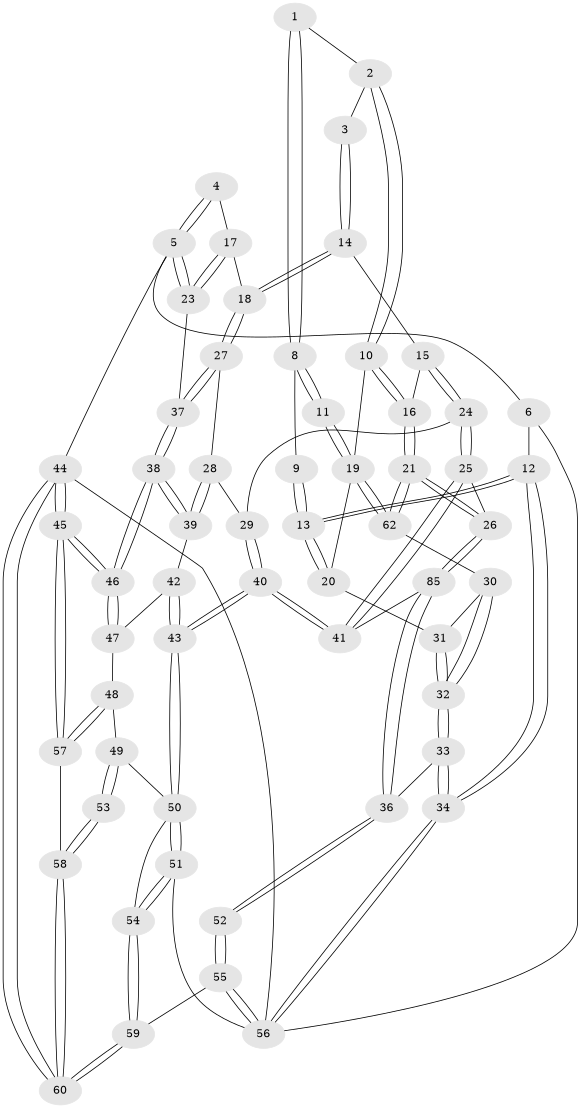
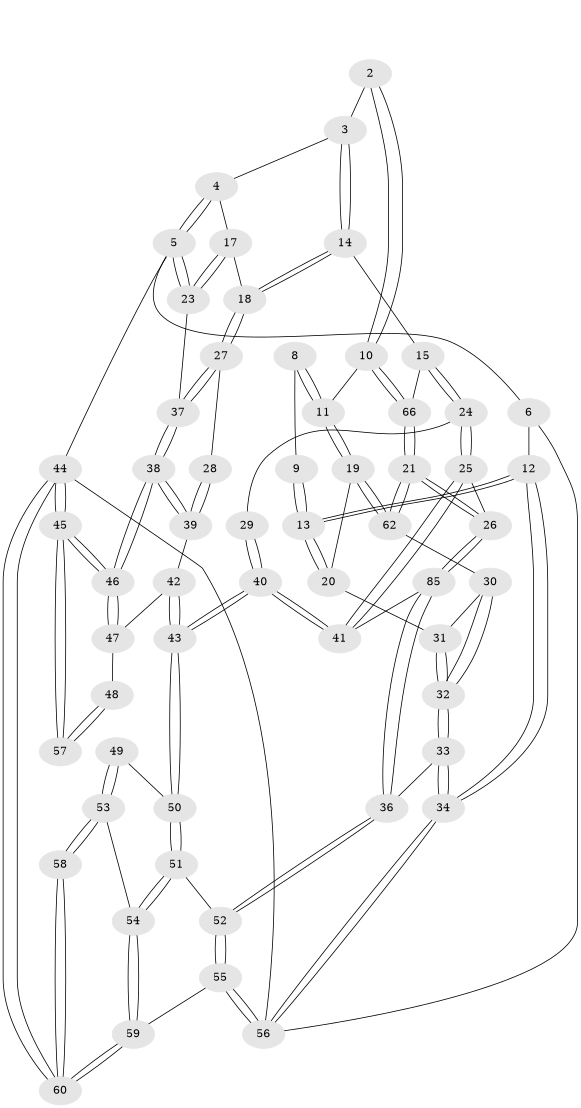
  graph {
    node [color=gray90 style=filled]
-   1
    2
    8
    3
    10
    9
    11
    4
    14
-   16
+   16 [label=66]
    5
    17
    15
    18
    6
    23
    44
    12
    56
    37
    45
    60
    13
    34
    19
    20
    21
    n28 [label=62]
    31
    24
    27
    25
    29
    26
    28
    30
    32
    n38 [label=85]
    38
    41
    40
    36
    39
    42
    43
    33
    52
    55
    46
    47
    50
    48
    51
    57
    58
    49
    53
    54
    59
-   1 -- 2
-   1 -- 8
-   1 -- 8
    2 -- 3
    2 -- 10
    2 -- 10
    8 -- 9
    8 -- 11
    8 -- 11
+   3 -- 4
    3 -- 14
    3 -- 14
-   10 -- 19
+   10 -- 11
    10 -- 16
    10 -- 16
    9 -- 13
    9 -- 13
    11 -- 19
    11 -- 19
    4 -- 5
    4 -- 5
    4 -- 17
    14 -- 15
    14 -- 18
    14 -- 18
    16 -- 21
    16 -- 21
    5 -- 6
    5 -- 23
    5 -- 23
    5 -- 44
    17 -- 18
    17 -- 23
    17 -- 23
    15 -- 16
    15 -- 24
    15 -- 24
    18 -- 27
    18 -- 27
    6 -- 12
    6 -- 56
    23 -- 37
    44 -- 56
    44 -- 45
    44 -- 45
    44 -- 60
    44 -- 60
    12 -- 13
    12 -- 13
    12 -- 34
    12 -- 34
    37 -- 38
    37 -- 38
    45 -- 46
    45 -- 46
    45 -- 57
    45 -- 57
    13 -- 20
    13 -- 20
    34 -- 56
    34 -- 56
    19 -- 20
    19 -- n28
    19 -- n28
    20 -- 31
    21 -- n28
    21 -- n28
    21 -- 26
    21 -- 26
    n28 -- 30
    31 -- 32
    31 -- 32
    24 -- 25
    24 -- 25
    24 -- 29
    27 -- 37
    27 -- 37
    27 -- 28
    25 -- 26
    25 -- 41
    25 -- 41
    29 -- 40
    29 -- 40
    26 -- n38
    26 -- n38
-   28 -- 29
    28 -- 39
    28 -- 39
    30 -- 31
    30 -- 32
    30 -- 32
    32 -- 33
    32 -- 33
    n38 -- 41
    n38 -- 36
    n38 -- 36
    38 -- 39
    38 -- 39
    38 -- 46
    38 -- 46
    40 -- 41
    40 -- 41
    40 -- 43
    40 -- 43
    36 -- 52
    36 -- 52
    39 -- 42
    42 -- 43
    42 -- 43
    42 -- 47
    43 -- 50
    43 -- 50
    33 -- 34
    33 -- 34
    33 -- 36
    52 -- 55
    52 -- 55
    55 -- 56
    55 -- 56
    55 -- 59
    46 -- 47
    46 -- 47
    47 -- 48
    50 -- 51
    50 -- 51
    48 -- 57
    48 -- 57
-   48 -- 49
-   51 -- 56
+   51 -- 52
    51 -- 54
    51 -- 54
-   57 -- 58
    58 -- 60
    58 -- 60
    49 -- 50
    49 -- 53
    49 -- 53
    53 -- 58
    53 -- 58
-   50 -- 54
+   53 -- 54
    54 -- 59
    54 -- 59
    59 -- 60
    59 -- 60
  }
